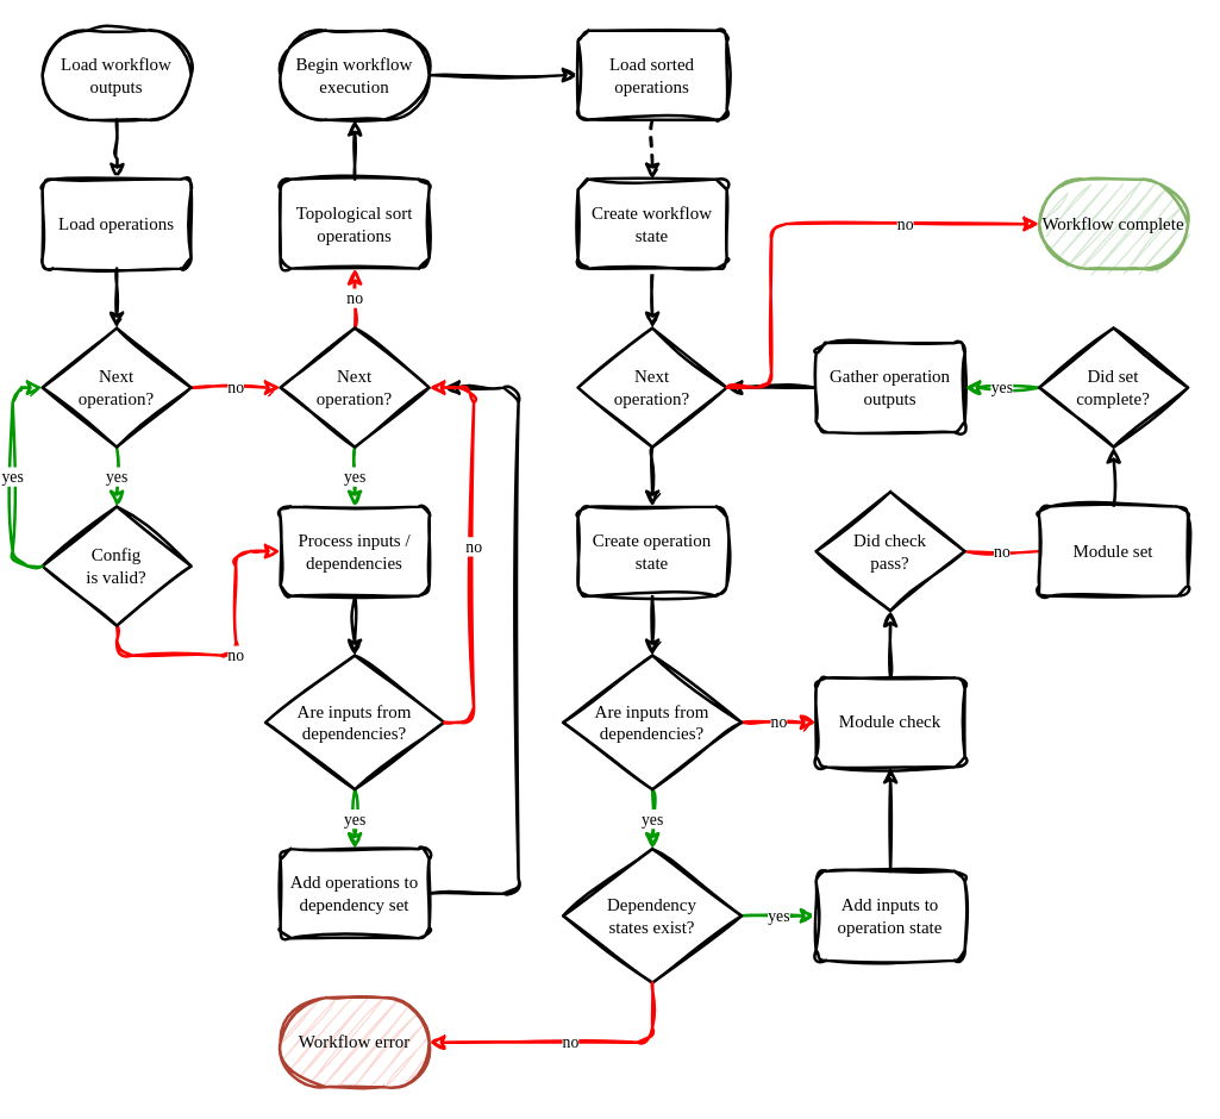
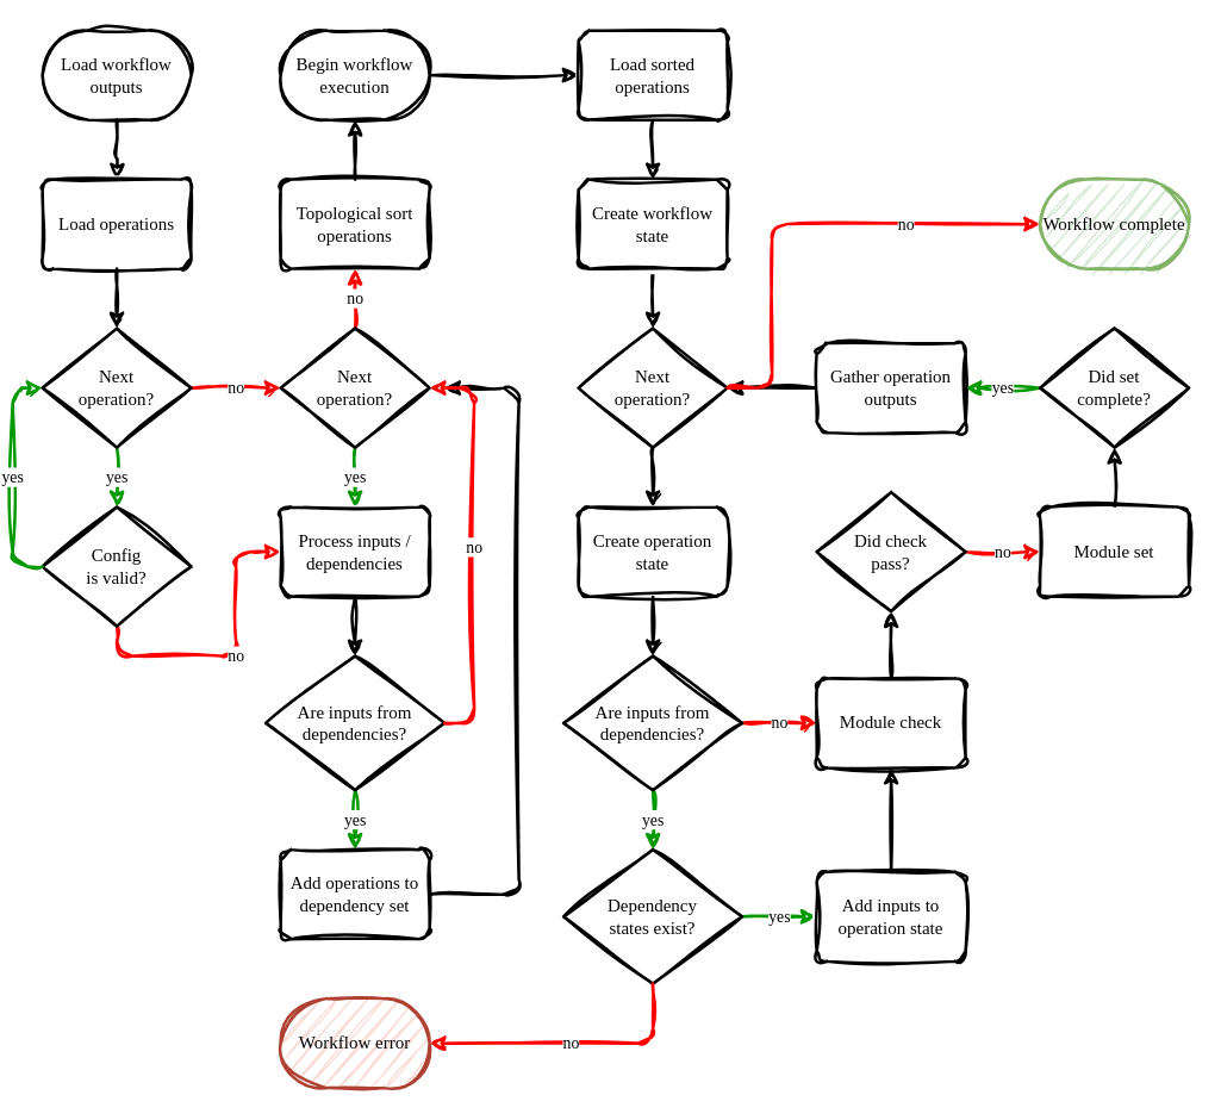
  <mxCell id="0" />
  <mxCell id="1" parent="0" />
  <mxCell id="2" value="Load workflow outputs" style="strokeWidth=2;html=1;shape=mxgraph.flowchart.terminator;whiteSpace=wrap;autosize=0;rounded=1;sketch=1;curveFitting=1;jiggle=2;fontFamily=Comic Sans MS;" vertex="1" parent="1"><mxGeometry x="20" y="20" width="100" height="60" as="geometry" /></mxCell>
  <mxCell id="3" value="" style="edgeStyle=orthogonalEdgeStyle;rounded=1;orthogonalLoop=1;jettySize=auto;html=1;strokeWidth=2;sketch=1;curveFitting=1;jiggle=2;fontFamily=Comic Sans MS;" edge="1" parent="1" target="5"><mxGeometry relative="1" as="geometry"><mxPoint x="70" y="80" as="sourcePoint" /></mxGeometry></mxCell>
  <mxCell id="4" value="" style="edgeStyle=orthogonalEdgeStyle;rounded=1;orthogonalLoop=1;jettySize=auto;html=1;strokeWidth=2;sketch=1;curveFitting=1;jiggle=2;fontFamily=Comic Sans MS;" edge="1" parent="1" source="5" target="8"><mxGeometry relative="1" as="geometry" /></mxCell>
  <mxCell id="5" value="Load operations" style="rounded=1;whiteSpace=wrap;html=1;absoluteArcSize=1;arcSize=14;strokeWidth=2;sketch=1;curveFitting=1;jiggle=2;fontFamily=Comic Sans MS;" vertex="1" parent="1"><mxGeometry x="20" y="120" width="100" height="60" as="geometry" /></mxCell>
  <mxCell id="6" value="yes" style="edgeStyle=orthogonalEdgeStyle;rounded=1;orthogonalLoop=1;jettySize=auto;html=1;fillColor=#60a917;strokeColor=#009900;strokeWidth=2;sketch=1;curveFitting=1;jiggle=2;fontFamily=Comic Sans MS;" edge="1" parent="1" source="8" target="10"><mxGeometry relative="1" as="geometry"><mxPoint as="offset" /></mxGeometry></mxCell>
  <mxCell id="7" value="no" style="edgeStyle=orthogonalEdgeStyle;rounded=1;orthogonalLoop=1;jettySize=auto;html=1;strokeWidth=2;fillColor=#e51400;strokeColor=#FF0000;sketch=1;curveFitting=1;jiggle=2;fontFamily=Comic Sans MS;" edge="1" parent="1" source="8" target="14"><mxGeometry relative="1" as="geometry" /></mxCell>
  <mxCell id="8" value="Next&lt;br&gt;operation?" style="strokeWidth=2;html=1;shape=mxgraph.flowchart.decision;whiteSpace=wrap;rounded=1;sketch=1;curveFitting=1;jiggle=2;fontFamily=Comic Sans MS;" vertex="1" parent="1"><mxGeometry x="20" y="220" width="100" height="80" as="geometry" /></mxCell>
  <mxCell id="9" value="no" style="edgeStyle=orthogonalEdgeStyle;rounded=1;orthogonalLoop=1;jettySize=auto;html=1;exitX=0.5;exitY=1;exitDx=0;exitDy=0;exitPerimeter=0;strokeWidth=2;strokeColor=#FF0000;sketch=1;curveFitting=1;jiggle=2;fontFamily=Comic Sans MS;" edge="1" parent="1" source="10" target="16"><mxGeometry relative="1" as="geometry"><mxPoint x="70" y="500" as="targetPoint" /></mxGeometry></mxCell>
  <mxCell id="10" value="Config &lt;br&gt;is valid?" style="strokeWidth=2;html=1;shape=mxgraph.flowchart.decision;whiteSpace=wrap;rounded=1;sketch=1;curveFitting=1;jiggle=2;fontFamily=Comic Sans MS;" vertex="1" parent="1"><mxGeometry x="20" y="340" width="100" height="80" as="geometry" /></mxCell>
  <mxCell id="11" value="yes" style="edgeStyle=orthogonalEdgeStyle;rounded=1;orthogonalLoop=1;jettySize=auto;html=1;exitX=0;exitY=0.5;exitDx=0;exitDy=0;exitPerimeter=0;entryX=0;entryY=0.5;entryDx=0;entryDy=0;entryPerimeter=0;strokeWidth=2;fillColor=#60a917;strokeColor=#009900;sketch=1;curveFitting=1;jiggle=2;fontFamily=Comic Sans MS;" edge="1" parent="1" source="10" target="8"><mxGeometry relative="1" as="geometry" /></mxCell>
  <mxCell id="12" value="yes" style="edgeStyle=orthogonalEdgeStyle;rounded=1;orthogonalLoop=1;jettySize=auto;html=1;fillColor=#60a917;strokeColor=#009900;strokeWidth=2;sketch=1;curveFitting=1;jiggle=2;fontFamily=Comic Sans MS;" edge="1" parent="1" source="14" target="16"><mxGeometry relative="1" as="geometry" /></mxCell>
  <mxCell id="13" value="no" style="edgeStyle=orthogonalEdgeStyle;rounded=1;orthogonalLoop=1;jettySize=auto;html=1;strokeColor=#FF0000;strokeWidth=2;sketch=1;curveFitting=1;jiggle=2;fontFamily=Comic Sans MS;" edge="1" parent="1" source="14" target="23"><mxGeometry relative="1" as="geometry" /></mxCell>
  <mxCell id="14" value="Next&lt;br&gt;operation?" style="strokeWidth=2;html=1;shape=mxgraph.flowchart.decision;whiteSpace=wrap;rounded=1;sketch=1;curveFitting=1;jiggle=2;fontFamily=Comic Sans MS;" vertex="1" parent="1"><mxGeometry x="180" y="220" width="100" height="80" as="geometry" /></mxCell>
  <mxCell id="15" value="" style="edgeStyle=orthogonalEdgeStyle;rounded=1;orthogonalLoop=1;jettySize=auto;html=1;strokeWidth=2;sketch=1;curveFitting=1;jiggle=2;fontFamily=Comic Sans MS;" edge="1" parent="1" source="16" target="18"><mxGeometry relative="1" as="geometry" /></mxCell>
  <mxCell id="16" value="Process inputs / dependencies" style="rounded=1;whiteSpace=wrap;html=1;absoluteArcSize=1;arcSize=14;strokeWidth=2;sketch=1;curveFitting=1;jiggle=2;fontFamily=Comic Sans MS;" vertex="1" parent="1"><mxGeometry x="180" y="340" width="100" height="60" as="geometry" /></mxCell>
  <mxCell id="17" value="yes" style="edgeStyle=orthogonalEdgeStyle;rounded=1;orthogonalLoop=1;jettySize=auto;html=1;strokeWidth=2;fillColor=#60a917;strokeColor=#009900;sketch=1;curveFitting=1;jiggle=2;fontFamily=Comic Sans MS;" edge="1" parent="1" source="18" target="19"><mxGeometry relative="1" as="geometry" /></mxCell>
  <mxCell id="18" value="Are inputs from dependencies?" style="strokeWidth=2;html=1;shape=mxgraph.flowchart.decision;whiteSpace=wrap;rounded=1;sketch=1;curveFitting=1;jiggle=2;fontFamily=Comic Sans MS;" vertex="1" parent="1"><mxGeometry x="170" y="440" width="120" height="90" as="geometry" /></mxCell>
  <mxCell id="19" value="Add operations to dependency set" style="rounded=1;whiteSpace=wrap;html=1;absoluteArcSize=1;arcSize=14;strokeWidth=2;sketch=1;curveFitting=1;jiggle=2;fontFamily=Comic Sans MS;" vertex="1" parent="1"><mxGeometry x="180" y="570" width="100" height="60" as="geometry" /></mxCell>
  <mxCell id="20" style="edgeStyle=orthogonalEdgeStyle;rounded=1;orthogonalLoop=1;jettySize=auto;html=1;exitX=1;exitY=0.5;exitDx=0;exitDy=0;strokeWidth=2;sketch=1;curveFitting=1;jiggle=2;fontFamily=Comic Sans MS;" edge="1" parent="1" source="19"><mxGeometry relative="1" as="geometry"><mxPoint x="290" y="260" as="targetPoint" /><Array as="points"><mxPoint x="340" y="600" /><mxPoint x="340" y="260" /></Array></mxGeometry></mxCell>
  <mxCell id="21" value="no" style="edgeStyle=orthogonalEdgeStyle;rounded=1;orthogonalLoop=1;jettySize=auto;html=1;exitX=1;exitY=0.5;exitDx=0;exitDy=0;exitPerimeter=0;entryX=1;entryY=0.5;entryDx=0;entryDy=0;entryPerimeter=0;strokeColor=#FF0000;strokeWidth=2;sketch=1;curveFitting=1;jiggle=2;fontFamily=Comic Sans MS;" edge="1" parent="1" source="18" target="14"><mxGeometry relative="1" as="geometry" /></mxCell>
  <mxCell id="22" value="" style="edgeStyle=orthogonalEdgeStyle;rounded=1;orthogonalLoop=1;jettySize=auto;html=1;strokeWidth=2;sketch=1;curveFitting=1;jiggle=2;fontFamily=Comic Sans MS;" edge="1" parent="1" source="23" target="25"><mxGeometry relative="1" as="geometry" /></mxCell>
  <mxCell id="23" value="Topological sort operations" style="rounded=1;whiteSpace=wrap;html=1;absoluteArcSize=1;arcSize=14;strokeWidth=2;sketch=1;curveFitting=1;jiggle=2;fontFamily=Comic Sans MS;" vertex="1" parent="1"><mxGeometry x="180" y="120" width="100" height="60" as="geometry" /></mxCell>
  <mxCell id="24" value="" style="edgeStyle=orthogonalEdgeStyle;rounded=1;orthogonalLoop=1;jettySize=auto;html=1;strokeWidth=2;sketch=1;curveFitting=1;jiggle=2;fontFamily=Comic Sans MS;" edge="1" parent="1" source="25" target="27"><mxGeometry relative="1" as="geometry" /></mxCell>
  <mxCell id="25" value="Begin workflow execution" style="strokeWidth=2;html=1;shape=mxgraph.flowchart.terminator;whiteSpace=wrap;autosize=0;rounded=1;sketch=1;curveFitting=1;jiggle=2;fontFamily=Comic Sans MS;" vertex="1" parent="1"><mxGeometry x="180" y="20" width="100" height="60" as="geometry" /></mxCell>
- <mxCell id="26" value="" style="edgeStyle=orthogonalEdgeStyle;rounded=1;orthogonalLoop=1;jettySize=auto;html=1;strokeWidth=2;sketch=1;curveFitting=1;jiggle=2;fontFamily=Comic Sans MS;dashed=1;" edge="1" parent="1" source="27" target="29"><mxGeometry relative="1" as="geometry" /></mxCell>
+ <mxCell id="26" value="" style="edgeStyle=orthogonalEdgeStyle;rounded=1;orthogonalLoop=1;jettySize=auto;html=1;strokeWidth=2;sketch=1;curveFitting=1;jiggle=2;fontFamily=Comic Sans MS;" edge="1" parent="1" source="27" target="29"><mxGeometry relative="1" as="geometry" /></mxCell>
  <mxCell id="27" value="Load sorted operations" style="rounded=1;whiteSpace=wrap;html=1;absoluteArcSize=1;arcSize=14;strokeWidth=2;sketch=1;curveFitting=1;jiggle=2;fontFamily=Comic Sans MS;" vertex="1" parent="1"><mxGeometry x="380" y="20" width="100" height="60" as="geometry" /></mxCell>
  <mxCell id="28" value="" style="edgeStyle=orthogonalEdgeStyle;rounded=1;orthogonalLoop=1;jettySize=auto;html=1;strokeWidth=2;sketch=1;curveFitting=1;jiggle=2;fontFamily=Comic Sans MS;" edge="1" parent="1" source="29" target="31"><mxGeometry relative="1" as="geometry" /></mxCell>
  <mxCell id="29" value="Create workflow state" style="rounded=1;whiteSpace=wrap;html=1;absoluteArcSize=1;arcSize=14;strokeWidth=2;sketch=1;curveFitting=1;jiggle=2;fontFamily=Comic Sans MS;" vertex="1" parent="1"><mxGeometry x="380" y="120" width="100" height="60" as="geometry" /></mxCell>
  <mxCell id="30" value="" style="edgeStyle=orthogonalEdgeStyle;rounded=1;orthogonalLoop=1;jettySize=auto;html=1;strokeWidth=2;sketch=1;curveFitting=1;jiggle=2;fontFamily=Comic Sans MS;" edge="1" parent="1" source="31" target="33"><mxGeometry relative="1" as="geometry" /></mxCell>
  <mxCell id="31" value="Next&lt;br&gt;operation?" style="strokeWidth=2;html=1;shape=mxgraph.flowchart.decision;whiteSpace=wrap;rounded=1;sketch=1;curveFitting=1;jiggle=2;fontFamily=Comic Sans MS;" vertex="1" parent="1"><mxGeometry x="380" y="220" width="100" height="80" as="geometry" /></mxCell>
  <mxCell id="32" value="" style="edgeStyle=orthogonalEdgeStyle;rounded=1;orthogonalLoop=1;jettySize=auto;html=1;strokeWidth=2;sketch=1;curveFitting=1;jiggle=2;fontFamily=Comic Sans MS;" edge="1" parent="1" source="33" target="36"><mxGeometry relative="1" as="geometry" /></mxCell>
  <mxCell id="33" value="Create operation state" style="rounded=1;whiteSpace=wrap;html=1;absoluteArcSize=1;arcSize=14;strokeWidth=2;sketch=1;curveFitting=1;jiggle=2;fontFamily=Comic Sans MS;" vertex="1" parent="1"><mxGeometry x="380" y="340" width="100" height="60" as="geometry" /></mxCell>
  <mxCell id="34" value="yes" style="edgeStyle=orthogonalEdgeStyle;rounded=1;orthogonalLoop=1;jettySize=auto;html=1;strokeWidth=2;strokeColor=#009900;sketch=1;curveFitting=1;jiggle=2;fontFamily=Comic Sans MS;" edge="1" parent="1" source="36" target="38"><mxGeometry relative="1" as="geometry" /></mxCell>
  <mxCell id="35" value="no" style="edgeStyle=orthogonalEdgeStyle;rounded=1;orthogonalLoop=1;jettySize=auto;html=1;strokeWidth=2;strokeColor=#FF0000;sketch=1;curveFitting=1;jiggle=2;fontFamily=Comic Sans MS;" edge="1" parent="1" source="36" target="42"><mxGeometry relative="1" as="geometry" /></mxCell>
  <mxCell id="36" value="Are inputs from dependencies?" style="strokeWidth=2;html=1;shape=mxgraph.flowchart.decision;whiteSpace=wrap;rounded=1;sketch=1;curveFitting=1;jiggle=2;fontFamily=Comic Sans MS;" vertex="1" parent="1"><mxGeometry x="370" y="440" width="120" height="90" as="geometry" /></mxCell>
  <mxCell id="37" value="yes" style="edgeStyle=orthogonalEdgeStyle;rounded=1;orthogonalLoop=1;jettySize=auto;html=1;strokeWidth=2;strokeColor=#009900;sketch=1;curveFitting=1;jiggle=2;fontFamily=Comic Sans MS;" edge="1" parent="1" source="38" target="44"><mxGeometry relative="1" as="geometry" /></mxCell>
  <mxCell id="38" value="Dependency&lt;br&gt;states exist?" style="strokeWidth=2;html=1;shape=mxgraph.flowchart.decision;whiteSpace=wrap;rounded=1;sketch=1;curveFitting=1;jiggle=2;fontFamily=Comic Sans MS;" vertex="1" parent="1"><mxGeometry x="370" y="570" width="120" height="90" as="geometry" /></mxCell>
  <mxCell id="39" value="Workflow error" style="strokeWidth=2;html=1;shape=mxgraph.flowchart.terminator;whiteSpace=wrap;autosize=0;rounded=1;fillColor=#fad9d5;strokeColor=#ae4132;sketch=1;curveFitting=1;jiggle=2;fontFamily=Comic Sans MS;" vertex="1" parent="1"><mxGeometry x="180" y="670" width="100" height="60" as="geometry" /></mxCell>
  <mxCell id="40" value="no" style="edgeStyle=orthogonalEdgeStyle;rounded=1;orthogonalLoop=1;jettySize=auto;html=1;exitX=0.5;exitY=1;exitDx=0;exitDy=0;exitPerimeter=0;entryX=1;entryY=0.5;entryDx=0;entryDy=0;entryPerimeter=0;strokeWidth=2;strokeColor=#FF0000;sketch=1;curveFitting=1;jiggle=2;fontFamily=Comic Sans MS;" edge="1" parent="1" source="38" target="39"><mxGeometry relative="1" as="geometry" /></mxCell>
  <mxCell id="41" value="" style="edgeStyle=orthogonalEdgeStyle;rounded=1;orthogonalLoop=1;jettySize=auto;html=1;strokeWidth=2;sketch=1;curveFitting=1;jiggle=2;fontFamily=Comic Sans MS;" edge="1" parent="1" source="42" target="46"><mxGeometry relative="1" as="geometry" /></mxCell>
  <mxCell id="42" value="Module check" style="rounded=1;whiteSpace=wrap;html=1;absoluteArcSize=1;arcSize=14;strokeWidth=2;sketch=1;curveFitting=1;jiggle=2;fontFamily=Comic Sans MS;" vertex="1" parent="1"><mxGeometry x="540" y="455" width="100" height="60" as="geometry" /></mxCell>
  <mxCell id="43" value="" style="edgeStyle=orthogonalEdgeStyle;rounded=1;orthogonalLoop=1;jettySize=auto;html=1;strokeWidth=2;sketch=1;curveFitting=1;jiggle=2;fontFamily=Comic Sans MS;" edge="1" parent="1" source="44" target="42"><mxGeometry relative="1" as="geometry" /></mxCell>
  <mxCell id="44" value="Add inputs to operation state" style="rounded=1;whiteSpace=wrap;html=1;absoluteArcSize=1;arcSize=14;strokeWidth=2;sketch=1;curveFitting=1;jiggle=2;fontFamily=Comic Sans MS;" vertex="1" parent="1"><mxGeometry x="540" y="585" width="100" height="60" as="geometry" /></mxCell>
- <mxCell id="45" value="no" style="edgeStyle=orthogonalEdgeStyle;rounded=1;orthogonalLoop=1;jettySize=auto;html=1;strokeColor=#FF0000;strokeWidth=2;sketch=1;curveFitting=1;jiggle=2;fontFamily=Comic Sans MS;endArrow=none;" edge="1" parent="1" source="46" target="50"><mxGeometry relative="1" as="geometry" /></mxCell>
+ <mxCell id="45" value="no" style="edgeStyle=orthogonalEdgeStyle;rounded=1;orthogonalLoop=1;jettySize=auto;html=1;strokeColor=#FF0000;strokeWidth=2;sketch=1;curveFitting=1;jiggle=2;fontFamily=Comic Sans MS;" edge="1" parent="1" source="46" target="50"><mxGeometry relative="1" as="geometry" /></mxCell>
  <mxCell id="46" value="Did check&lt;br&gt;pass?" style="strokeWidth=2;html=1;shape=mxgraph.flowchart.decision;whiteSpace=wrap;rounded=1;sketch=1;curveFitting=1;jiggle=2;fontFamily=Comic Sans MS;" vertex="1" parent="1"><mxGeometry x="540" y="330" width="100" height="80" as="geometry" /></mxCell>
  <mxCell id="47" value="" style="edgeStyle=orthogonalEdgeStyle;rounded=1;orthogonalLoop=1;jettySize=auto;html=1;strokeWidth=2;sketch=1;curveFitting=1;jiggle=2;fontFamily=Comic Sans MS;" edge="1" parent="1" source="48" target="31"><mxGeometry relative="1" as="geometry" /></mxCell>
  <mxCell id="48" value="Gather operation outputs" style="rounded=1;whiteSpace=wrap;html=1;absoluteArcSize=1;arcSize=14;strokeWidth=2;sketch=1;curveFitting=1;jiggle=2;fontFamily=Comic Sans MS;" vertex="1" parent="1"><mxGeometry x="540" y="230" width="100" height="60" as="geometry" /></mxCell>
  <mxCell id="49" value="" style="edgeStyle=orthogonalEdgeStyle;rounded=1;orthogonalLoop=1;jettySize=auto;html=1;strokeWidth=2;sketch=1;curveFitting=1;jiggle=2;fontFamily=Comic Sans MS;" edge="1" parent="1" source="50" target="52"><mxGeometry relative="1" as="geometry" /></mxCell>
  <mxCell id="50" value="Module set" style="rounded=1;whiteSpace=wrap;html=1;absoluteArcSize=1;arcSize=14;strokeWidth=2;sketch=1;curveFitting=1;jiggle=2;fontFamily=Comic Sans MS;" vertex="1" parent="1"><mxGeometry x="690" y="340" width="100" height="60" as="geometry" /></mxCell>
  <mxCell id="51" value="yes" style="edgeStyle=orthogonalEdgeStyle;rounded=1;orthogonalLoop=1;jettySize=auto;html=1;strokeColor=#009900;strokeWidth=2;sketch=1;curveFitting=1;jiggle=2;fontFamily=Comic Sans MS;" edge="1" parent="1" source="52" target="48"><mxGeometry relative="1" as="geometry" /></mxCell>
  <mxCell id="52" value="Did set&lt;br&gt;complete?" style="strokeWidth=2;html=1;shape=mxgraph.flowchart.decision;whiteSpace=wrap;rounded=1;sketch=1;curveFitting=1;jiggle=2;fontFamily=Comic Sans MS;" vertex="1" parent="1"><mxGeometry x="690" y="220" width="100" height="80" as="geometry" /></mxCell>
  <mxCell id="53" value="Workflow complete" style="strokeWidth=2;html=1;shape=mxgraph.flowchart.terminator;whiteSpace=wrap;autosize=0;rounded=1;fillColor=#d5e8d4;strokeColor=#82b366;sketch=1;curveFitting=1;jiggle=2;fontFamily=Comic Sans MS;" vertex="1" parent="1"><mxGeometry x="690" y="120" width="100" height="60" as="geometry" /></mxCell>
  <mxCell id="54" value="no" style="edgeStyle=orthogonalEdgeStyle;rounded=1;orthogonalLoop=1;jettySize=auto;html=1;exitX=1;exitY=0.5;exitDx=0;exitDy=0;exitPerimeter=0;entryX=0;entryY=0.5;entryDx=0;entryDy=0;entryPerimeter=0;strokeWidth=2;strokeColor=#FF0000;sketch=1;curveFitting=1;jiggle=2;fontFamily=Comic Sans MS;" edge="1" parent="1" source="31" target="53"><mxGeometry x="0.438" relative="1" as="geometry"><Array as="points"><mxPoint x="510" y="260" /><mxPoint x="510" y="150" /></Array><mxPoint as="offset" /></mxGeometry></mxCell>
